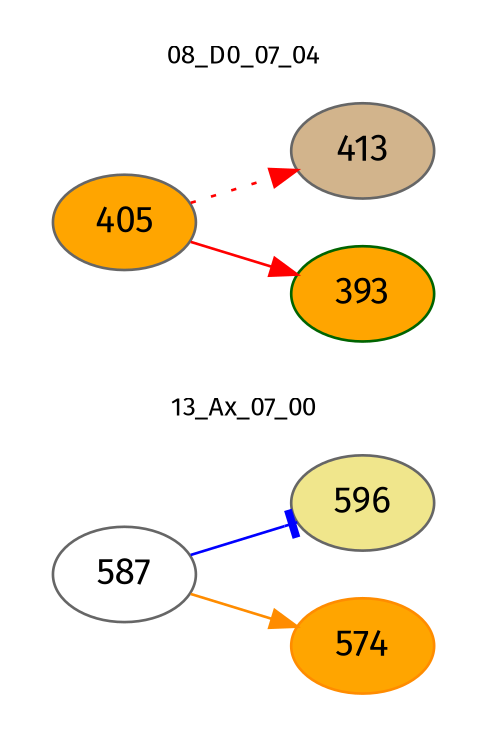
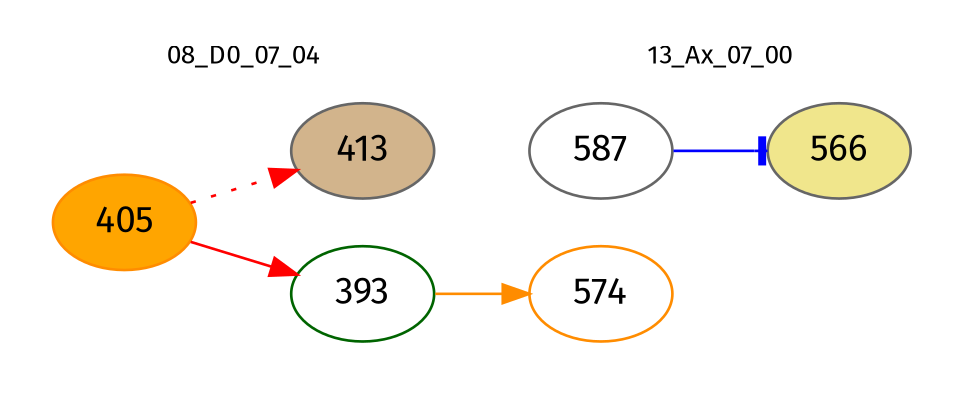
  digraph {
    fontname="Fira Sans"
    rankdir=LR
    node [color=gray40 fillcolor=white fontname="Fira Sans" style=filled]
    edge [arrowhead=normal color=red fontname="Fira Sans" style=solid]
    n1 [label=587]
-   n2 [color=darkorange fillcolor=orange label=574]
-   n3 [fillcolor=khaki label=596]
-   n4 [fillcolor=orange label=405]
-   n5 [color=darkgreen fillcolor=orange label=393]
+   n2 [color=darkorange label=574]
+   n3 [fillcolor=khaki label=566]
+   n4 [color=darkorange fillcolor=orange label=405]
+   n5 [color=darkgreen label=393]
    n6 [fillcolor=tan label=413]
    subgraph cluster_1 {
      color=white
      fontsize=10
      label="13_Ax_07_00"
      n1
      n2
      n3
    }
    subgraph cluster_2 {
      color=white
      fontsize=10
      label="08_D0_07_04"
      n4
      n5
      n6
    }
-   n1 -> n2 [color=darkorange]
+   n5 -> n2 [color=darkorange]
    n1 -> n3 [arrowhead=tee color=blue]
    n4 -> n5
    n4 -> n6 [style=dotted]
  }
